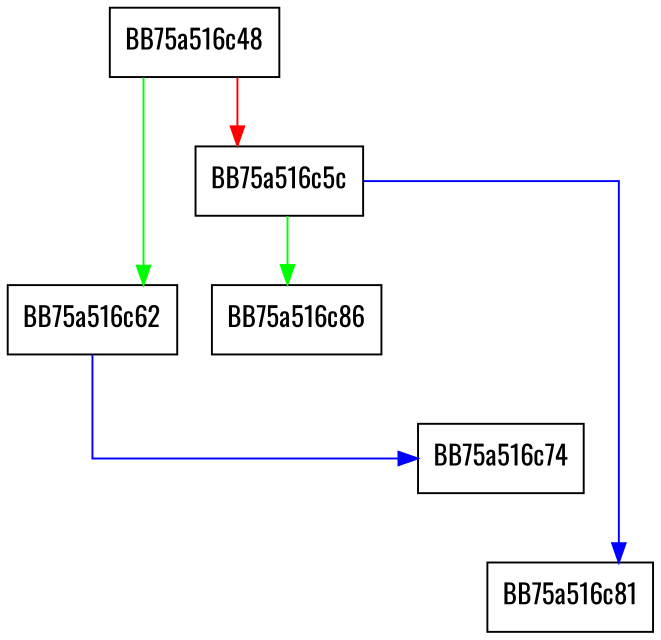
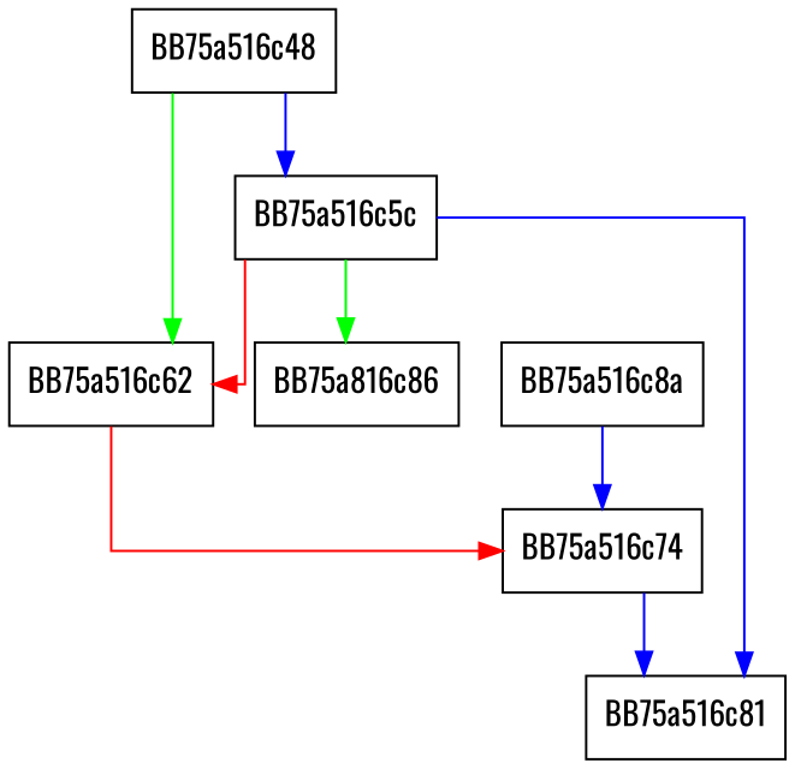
  digraph {
    fontname=Oswald
    splines=ortho
    node [fontname=Oswald shape=box]
    edge [color=red fontname=Oswald]
    BB75a516c48
    BB75a516c5c
    BB75a516c62
+   BB75a516c8a
    BB75a516c74
-   BB75a516c86
+   BB75a516c86 [label=BB75a816c86]
    BB75a516c81
-   BB75a516c48 -> BB75a516c5c
+   BB75a516c48 -> BB75a516c5c [color=blue]
    BB75a516c48 -> BB75a516c62 [color=green]
+   BB75a516c5c -> BB75a516c62
    BB75a516c5c -> BB75a516c86 [color=green]
    BB75a516c5c -> BB75a516c81 [color=blue]
-   BB75a516c62 -> BB75a516c74 [color=blue]
+   BB75a516c62 -> BB75a516c74
+   BB75a516c8a -> BB75a516c74 [color=blue]
+   BB75a516c74 -> BB75a516c81 [color=blue]
  }
